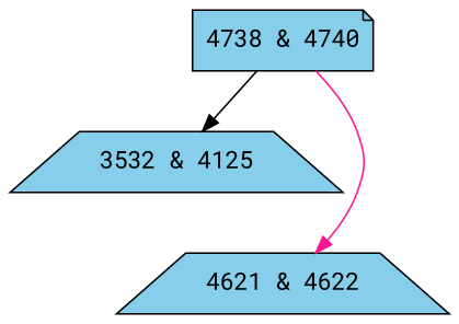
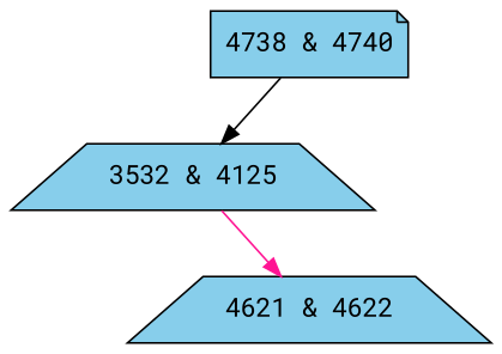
  digraph {
    fontname="Roboto Mono"
    node [fillcolor=skyblue fontname="Roboto Mono" shape=trapezium style=filled]
    edge [fontname="Roboto Mono"]
    n1 [label="3532 & 4125"]
    n2 [label="4621 & 4622"]
    n3 [label="4738 & 4740" shape=note]
-   n3 -> n2 [color=deeppink]
+   n1 -> n2 [color=deeppink]
    n3 -> n1 [color=black]
  }
